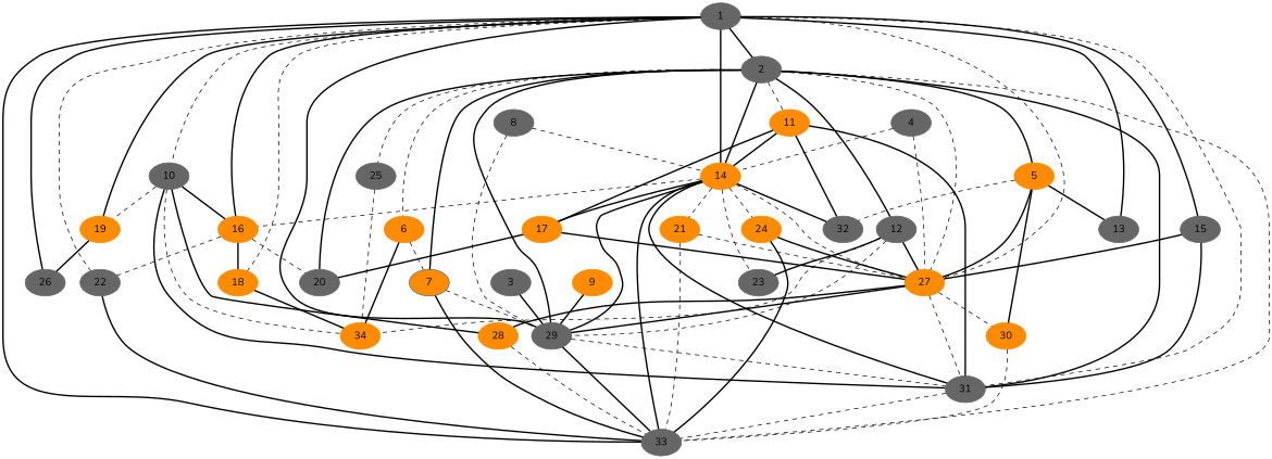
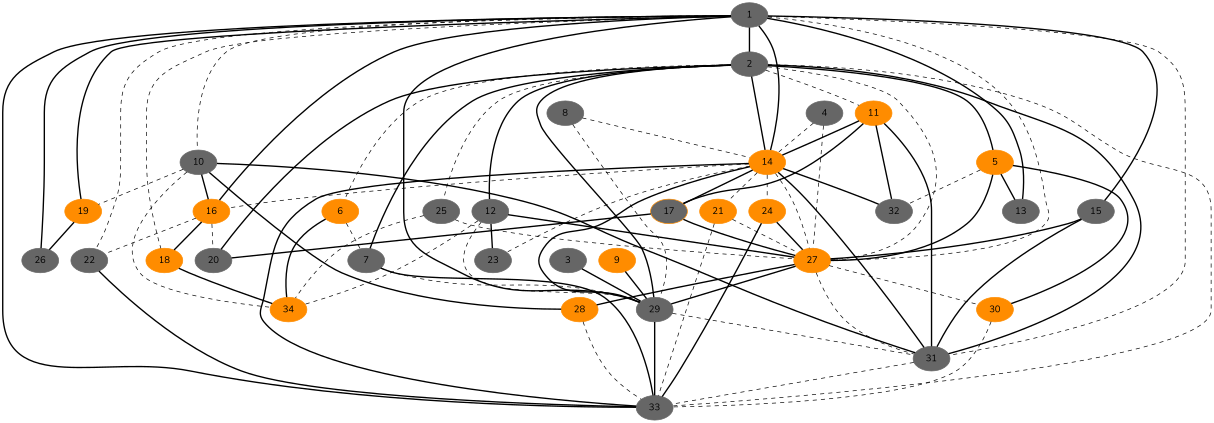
  graph {
    fontname=Nunito
    node [color=gray40 fontname=Nunito style=filled]
    edge [fontname=Nunito style=bold weight=1.0]
    1
    2
    10
    13
    14 [color=darkorange]
    15
    16 [color=darkorange]
    18 [color=darkorange]
    19 [color=darkorange]
    22
    26
    27 [color=darkorange]
    29
    31
    33
    5 [color=darkorange]
    6 [color=darkorange]
-   7 [fillcolor=darkorange]
+   7
    11 [color=darkorange]
    12
    20
    25
    34 [color=darkorange]
    28 [color=darkorange]
    32
-   17 [color=darkorange]
+   17 [color=darkorange fillcolor=gray40]
    23
    21 [color=darkorange]
    24 [color=darkorange]
    30 [color=darkorange]
    3
    4
    8
    9 [color=darkorange]
    1 -- 2 [weight=6.0]
    1 -- 10 [style=dashed]
    1 -- 13
    1 -- 14 [weight=3.0]
    1 -- 15
    1 -- 16
    1 -- 18 [style=dashed]
    1 -- 19
    1 -- 22 [style=dashed]
    1 -- 26
    1 -- 27 [style=dashed weight=2.0]
    1 -- 29 [weight=2.0]
    1 -- 31 [style=dashed weight=2.0]
    1 -- 33 [weight=2.0]
    2 -- 14 [weight=3.0]
    2 -- 27 [style=dashed weight=3.0]
    2 -- 29 [weight=3.0]
    2 -- 31 [weight=4.0]
    2 -- 33 [style=dashed weight=4.0]
    2 -- 5
    2 -- 6 [style=dashed]
    2 -- 7
    2 -- 11 [style=dashed]
    2 -- 12
    2 -- 20
    2 -- 25 [style=dashed]
    10 -- 16
    10 -- 19 [style=dashed]
    10 -- 31 [weight=2.0]
    10 -- 34 [style=dashed]
    10 -- 28
    14 -- 16 [style=dashed]
    14 -- 27 [style=dashed weight=3.0]
    14 -- 29
    14 -- 31 [weight=2.0]
    14 -- 33 [weight=2.0]
    14 -- 32
    14 -- 17
    14 -- 23 [style=dashed]
    14 -- 21 [style=dashed]
    14 -- 24 [style=dashed]
    15 -- 27
    15 -- 31
    16 -- 18
    16 -- 22 [style=dashed]
    16 -- 20 [style=dashed]
    18 -- 34
    19 -- 26
    22 -- 33
    27 -- 29
    27 -- 31 [style=dashed]
    27 -- 28
    27 -- 30 [style=dashed]
    29 -- 31 [style=dashed]
    29 -- 33 [weight=2.0]
    31 -- 33 [style=dashed]
    5 -- 13
    5 -- 27 [weight=2.0]
    5 -- 32 [style=dashed]
    5 -- 30
    6 -- 7 [style=dashed]
    6 -- 34
    7 -- 29 [style=dashed]
    7 -- 33
    11 -- 14
    11 -- 31
    11 -- 32
    11 -- 17
    12 -- 27
    12 -- 29 [style=dashed]
    12 -- 34 [style=dashed]
    12 -- 23
+   25 -- 27 [style=dashed]
    25 -- 34 [style=dashed]
    28 -- 33 [style=dashed]
    17 -- 27
    17 -- 20
    21 -- 27 [style=dashed weight=2.0]
    21 -- 33 [style=dashed]
    24 -- 27
    24 -- 33
    30 -- 33 [style=dashed]
    3 -- 29
    4 -- 14 [style=dashed]
    4 -- 27 [style=dashed]
    8 -- 14 [style=dashed]
    8 -- 29 [style=dashed weight=2.0]
    9 -- 29
  }
